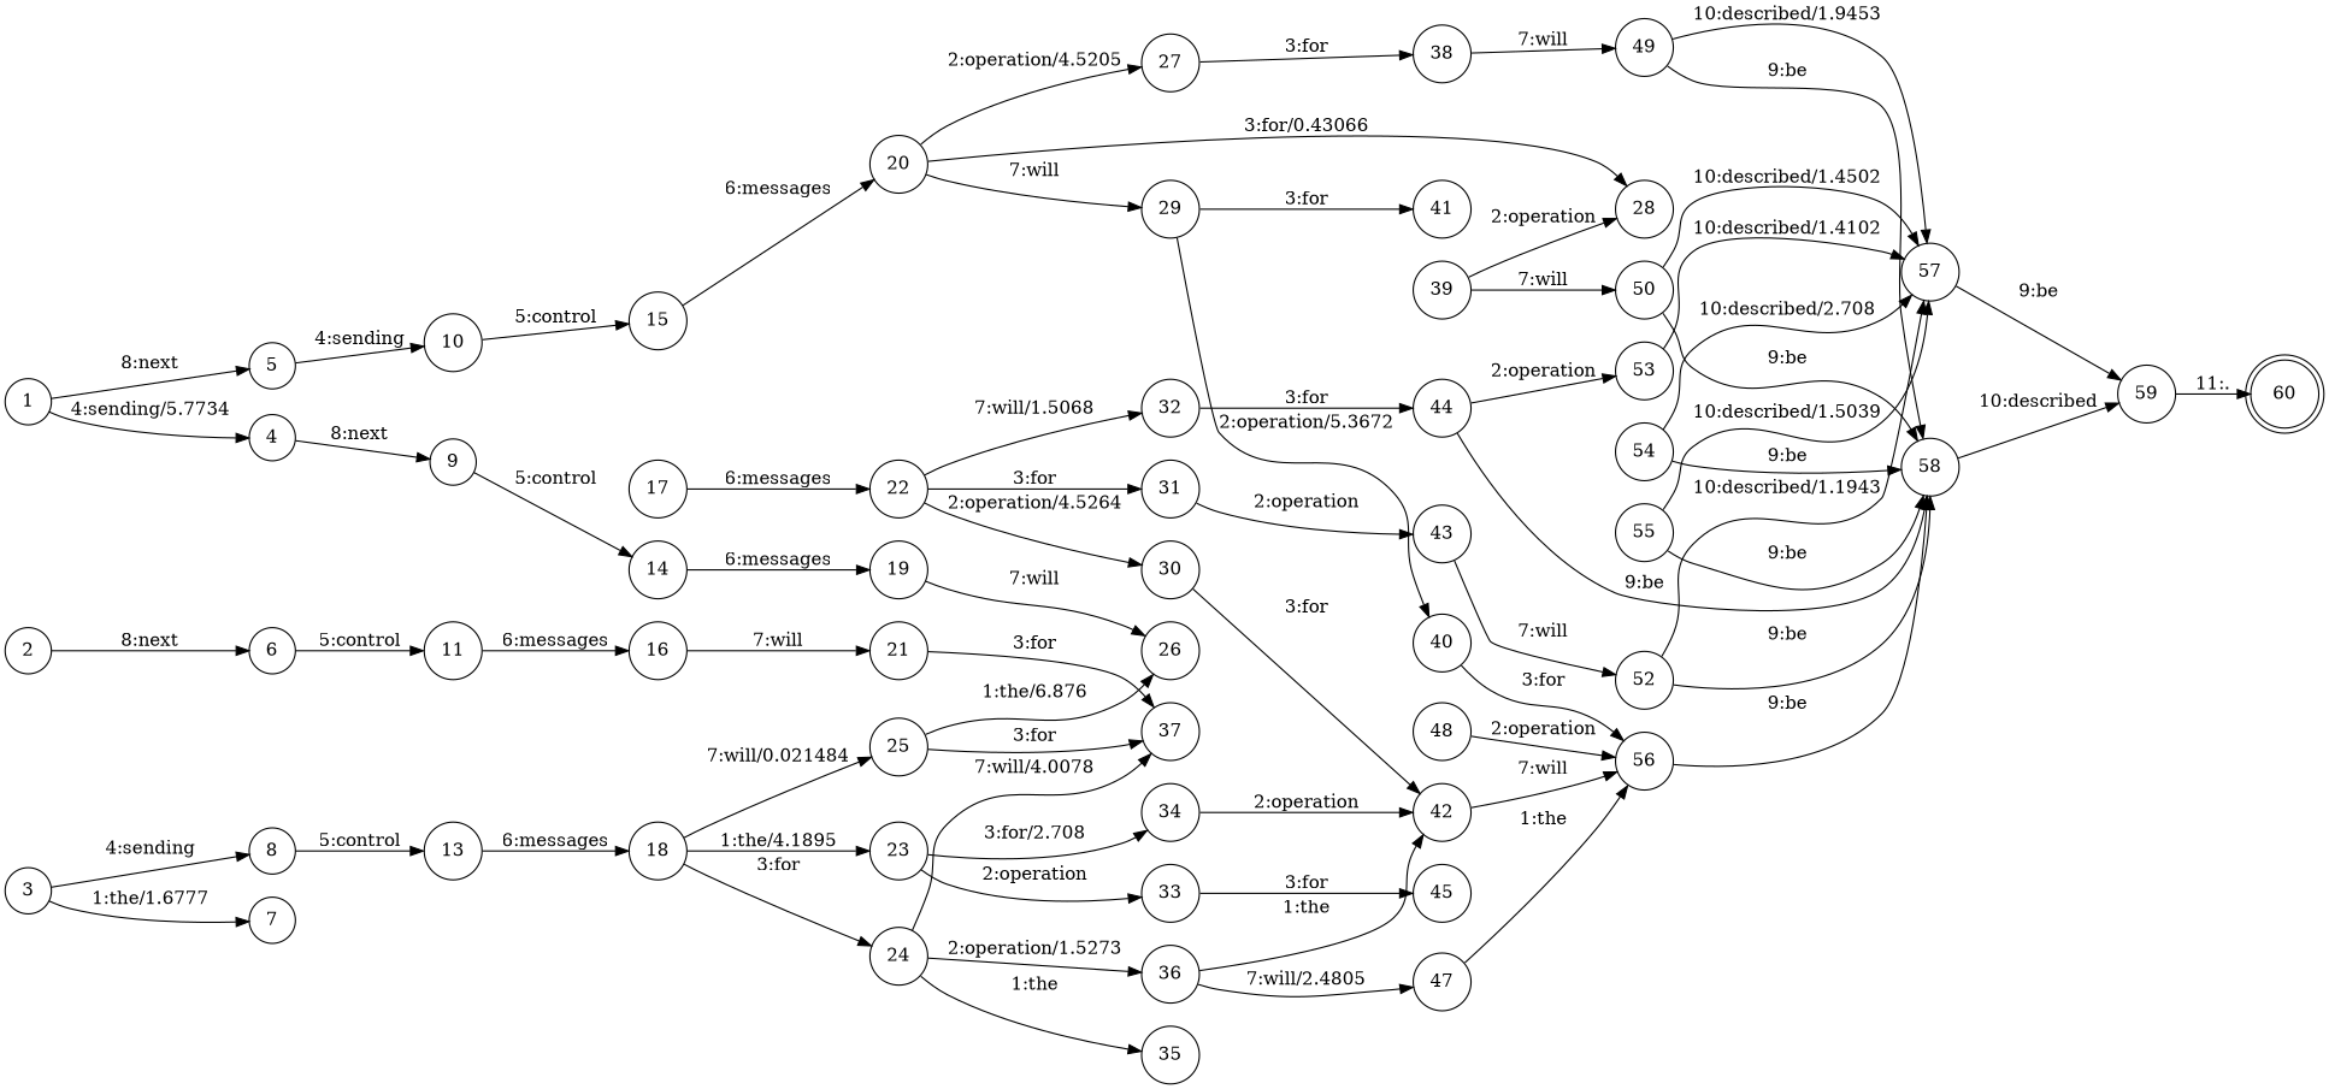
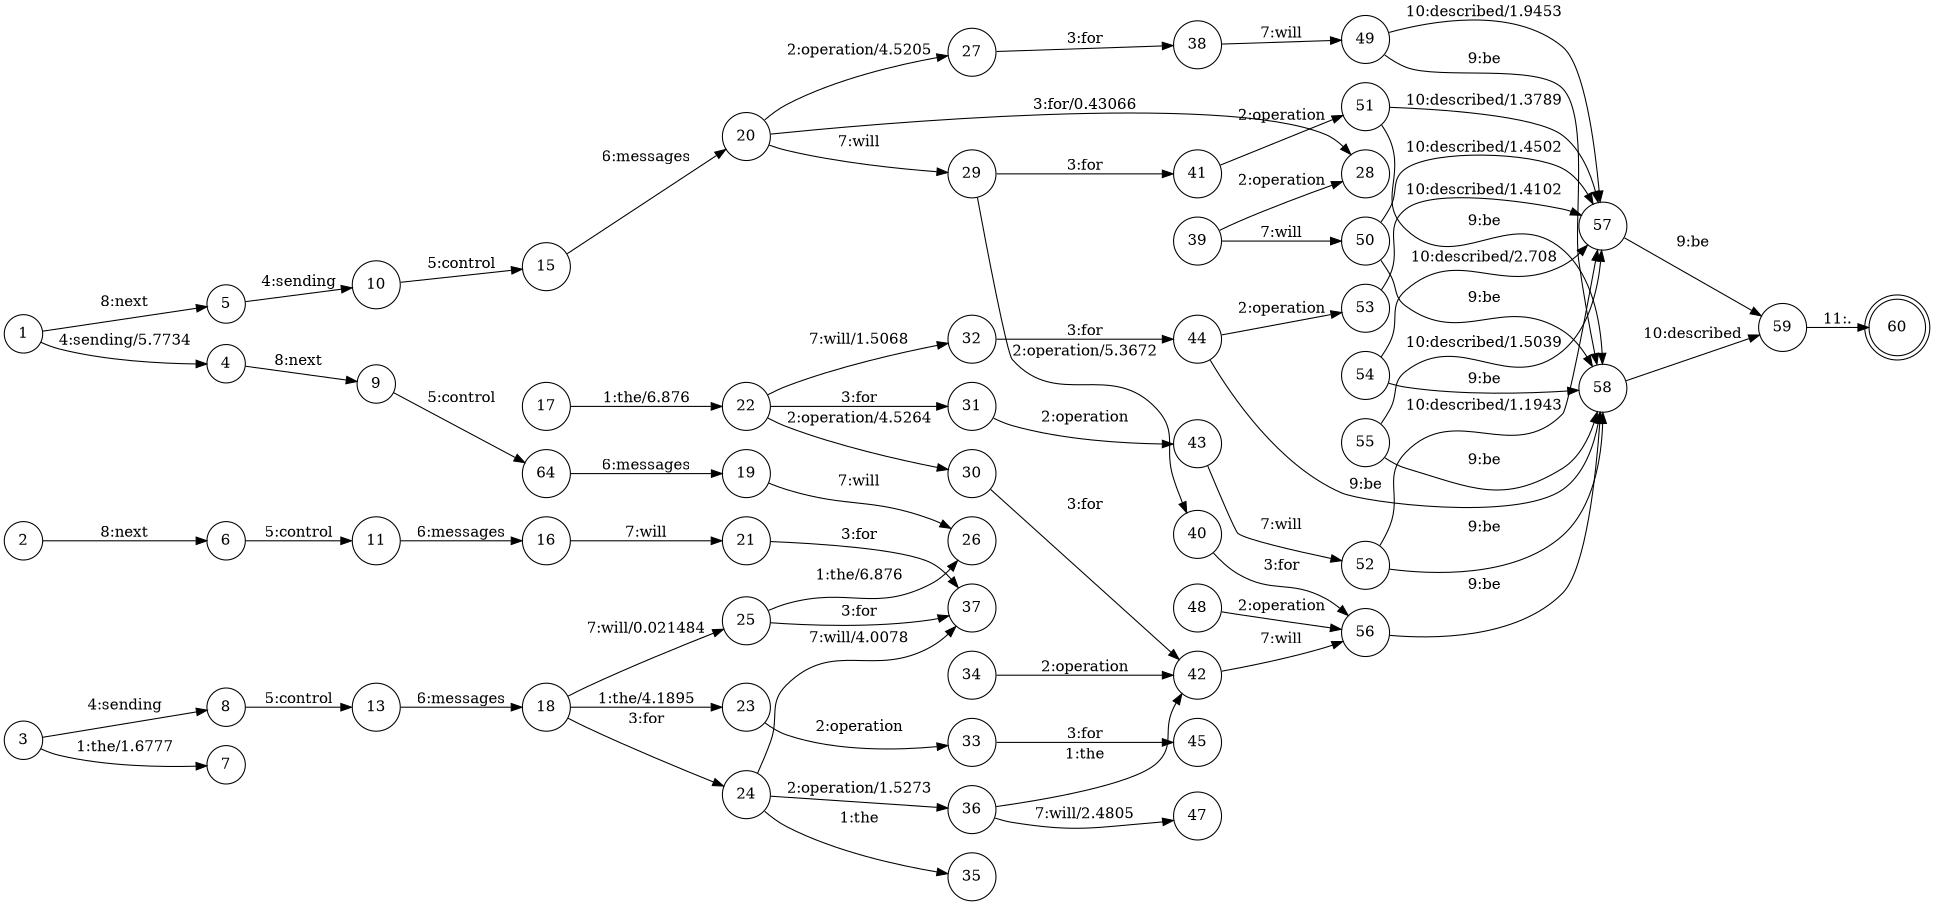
  digraph {
    nodesep=0.25
    rankdir=LR
    ranksep=0.4
    node [fontsize=14 shape=circle style=solid]
    edge [fontsize=14]
    n1 [label=1]
    n2 [label=4]
    n3 [label=5]
    n4 [label=2]
    n5 [label=6]
    n6 [label=3]
    n7 [label=7]
    n8 [label=8]
    n9 [label=9]
    n10 [label=10]
    n11 [label=11]
    n12 [label=13]
-   n13 [label=14]
+   n13 [label=64]
    n14 [label=15]
    n15 [label=16]
    n16 [label=18]
    n17 [label=19]
    n18 [label=20]
    n19 [label=21]
    n20 [label=17]
    n21 [label=22]
    n22 [label=23]
    n23 [label=24]
    n24 [label=25]
    n25 [label=26]
    n26 [label=27]
    n27 [label=28]
    n28 [label=29]
    n29 [label=37]
    n30 [label=30]
    n31 [label=31]
    n32 [label=32]
    n33 [label=33]
    n34 [label=34]
    n35 [label=35]
    n36 [label=36]
    n37 [label=38]
    n38 [label=40]
    n39 [label=41]
    n40 [label=42]
    n41 [label=43]
    n42 [label=44]
    n43 [label=45]
    n44 [label=47]
    n45 [label=48]
    n46 [label=56]
    n47 [label=49]
    n48 [label=39]
    n49 [label=50]
+   n50 [label=51]
    n51 [label=52]
    n52 [label=53]
    n53 [label=58]
    n54 [label=57]
    n55 [label=54]
    n56 [label=55]
    n57 [label=59]
    n58 [label=60 shape=doublecircle]
    n1 -> n2 [label="4:sending/5.7734"]
    n1 -> n3 [label="8:next"]
    n2 -> n9 [label="8:next"]
    n3 -> n10 [label="4:sending"]
    n4 -> n5 [label="8:next"]
    n5 -> n11 [label="5:control"]
    n6 -> n7 [label="1:the/1.6777"]
    n6 -> n8 [label="4:sending"]
    n8 -> n12 [label="5:control"]
    n9 -> n13 [label="5:control"]
    n10 -> n14 [label="5:control"]
    n11 -> n15 [label="6:messages"]
    n12 -> n16 [label="6:messages"]
    n13 -> n17 [label="6:messages"]
    n14 -> n18 [label="6:messages"]
    n15 -> n19 [label="7:will"]
    n16 -> n22 [label="1:the/4.1895"]
    n16 -> n23 [label="3:for"]
    n16 -> n24 [label="7:will/0.021484"]
    n17 -> n25 [label="7:will"]
    n18 -> n26 [label="2:operation/4.5205"]
    n18 -> n27 [label="3:for/0.43066"]
    n18 -> n28 [label="7:will"]
    n19 -> n29 [label="3:for"]
-   n20 -> n21 [label="6:messages"]
+   n20 -> n21 [label="1:the/6.876"]
    n21 -> n30 [label="2:operation/4.5264"]
    n21 -> n31 [label="3:for"]
    n21 -> n32 [label="7:will/1.5068"]
    n22 -> n33 [label="2:operation"]
-   n22 -> n34 [label="3:for/2.708"]
    n23 -> n29 [label="7:will/4.0078"]
    n23 -> n35 [label="1:the"]
    n23 -> n36 [label="2:operation/1.5273"]
    n24 -> n25 [label="1:the/6.876"]
    n24 -> n29 [label="3:for"]
    n26 -> n37 [label="3:for"]
    n28 -> n38 [label="2:operation/5.3672"]
    n28 -> n39 [label="3:for"]
    n30 -> n40 [label="3:for"]
    n31 -> n41 [label="2:operation"]
    n32 -> n42 [label="3:for"]
    n33 -> n43 [label="3:for"]
    n34 -> n40 [label="2:operation"]
    n36 -> n40 [label="1:the"]
    n36 -> n44 [label="7:will/2.4805"]
    n37 -> n47 [label="7:will"]
    n38 -> n46 [label="3:for"]
+   n39 -> n50 [label="2:operation"]
    n40 -> n46 [label="7:will"]
    n41 -> n51 [label="7:will"]
    n42 -> n52 [label="2:operation"]
    n42 -> n53 [label="9:be"]
-   n44 -> n46 [label="1:the"]
    n45 -> n46 [label="2:operation"]
    n46 -> n53 [label="9:be"]
    n47 -> n53 [label="9:be"]
    n47 -> n54 [label="10:described/1.9453"]
    n48 -> n27 [label="2:operation"]
    n48 -> n49 [label="7:will"]
    n49 -> n53 [label="9:be"]
    n49 -> n54 [label="10:described/1.4502"]
+   n50 -> n53 [label="9:be"]
+   n50 -> n54 [label="10:described/1.3789"]
    n51 -> n53 [label="9:be"]
    n51 -> n54 [label="10:described/1.1943"]
    n52 -> n54 [label="10:described/1.4102"]
    n53 -> n57 [label="10:described"]
    n54 -> n57 [label="9:be"]
    n55 -> n53 [label="9:be"]
    n55 -> n54 [label="10:described/2.708"]
    n56 -> n53 [label="9:be"]
    n56 -> n54 [label="10:described/1.5039"]
    n57 -> n58 [label="11:."]
  }
